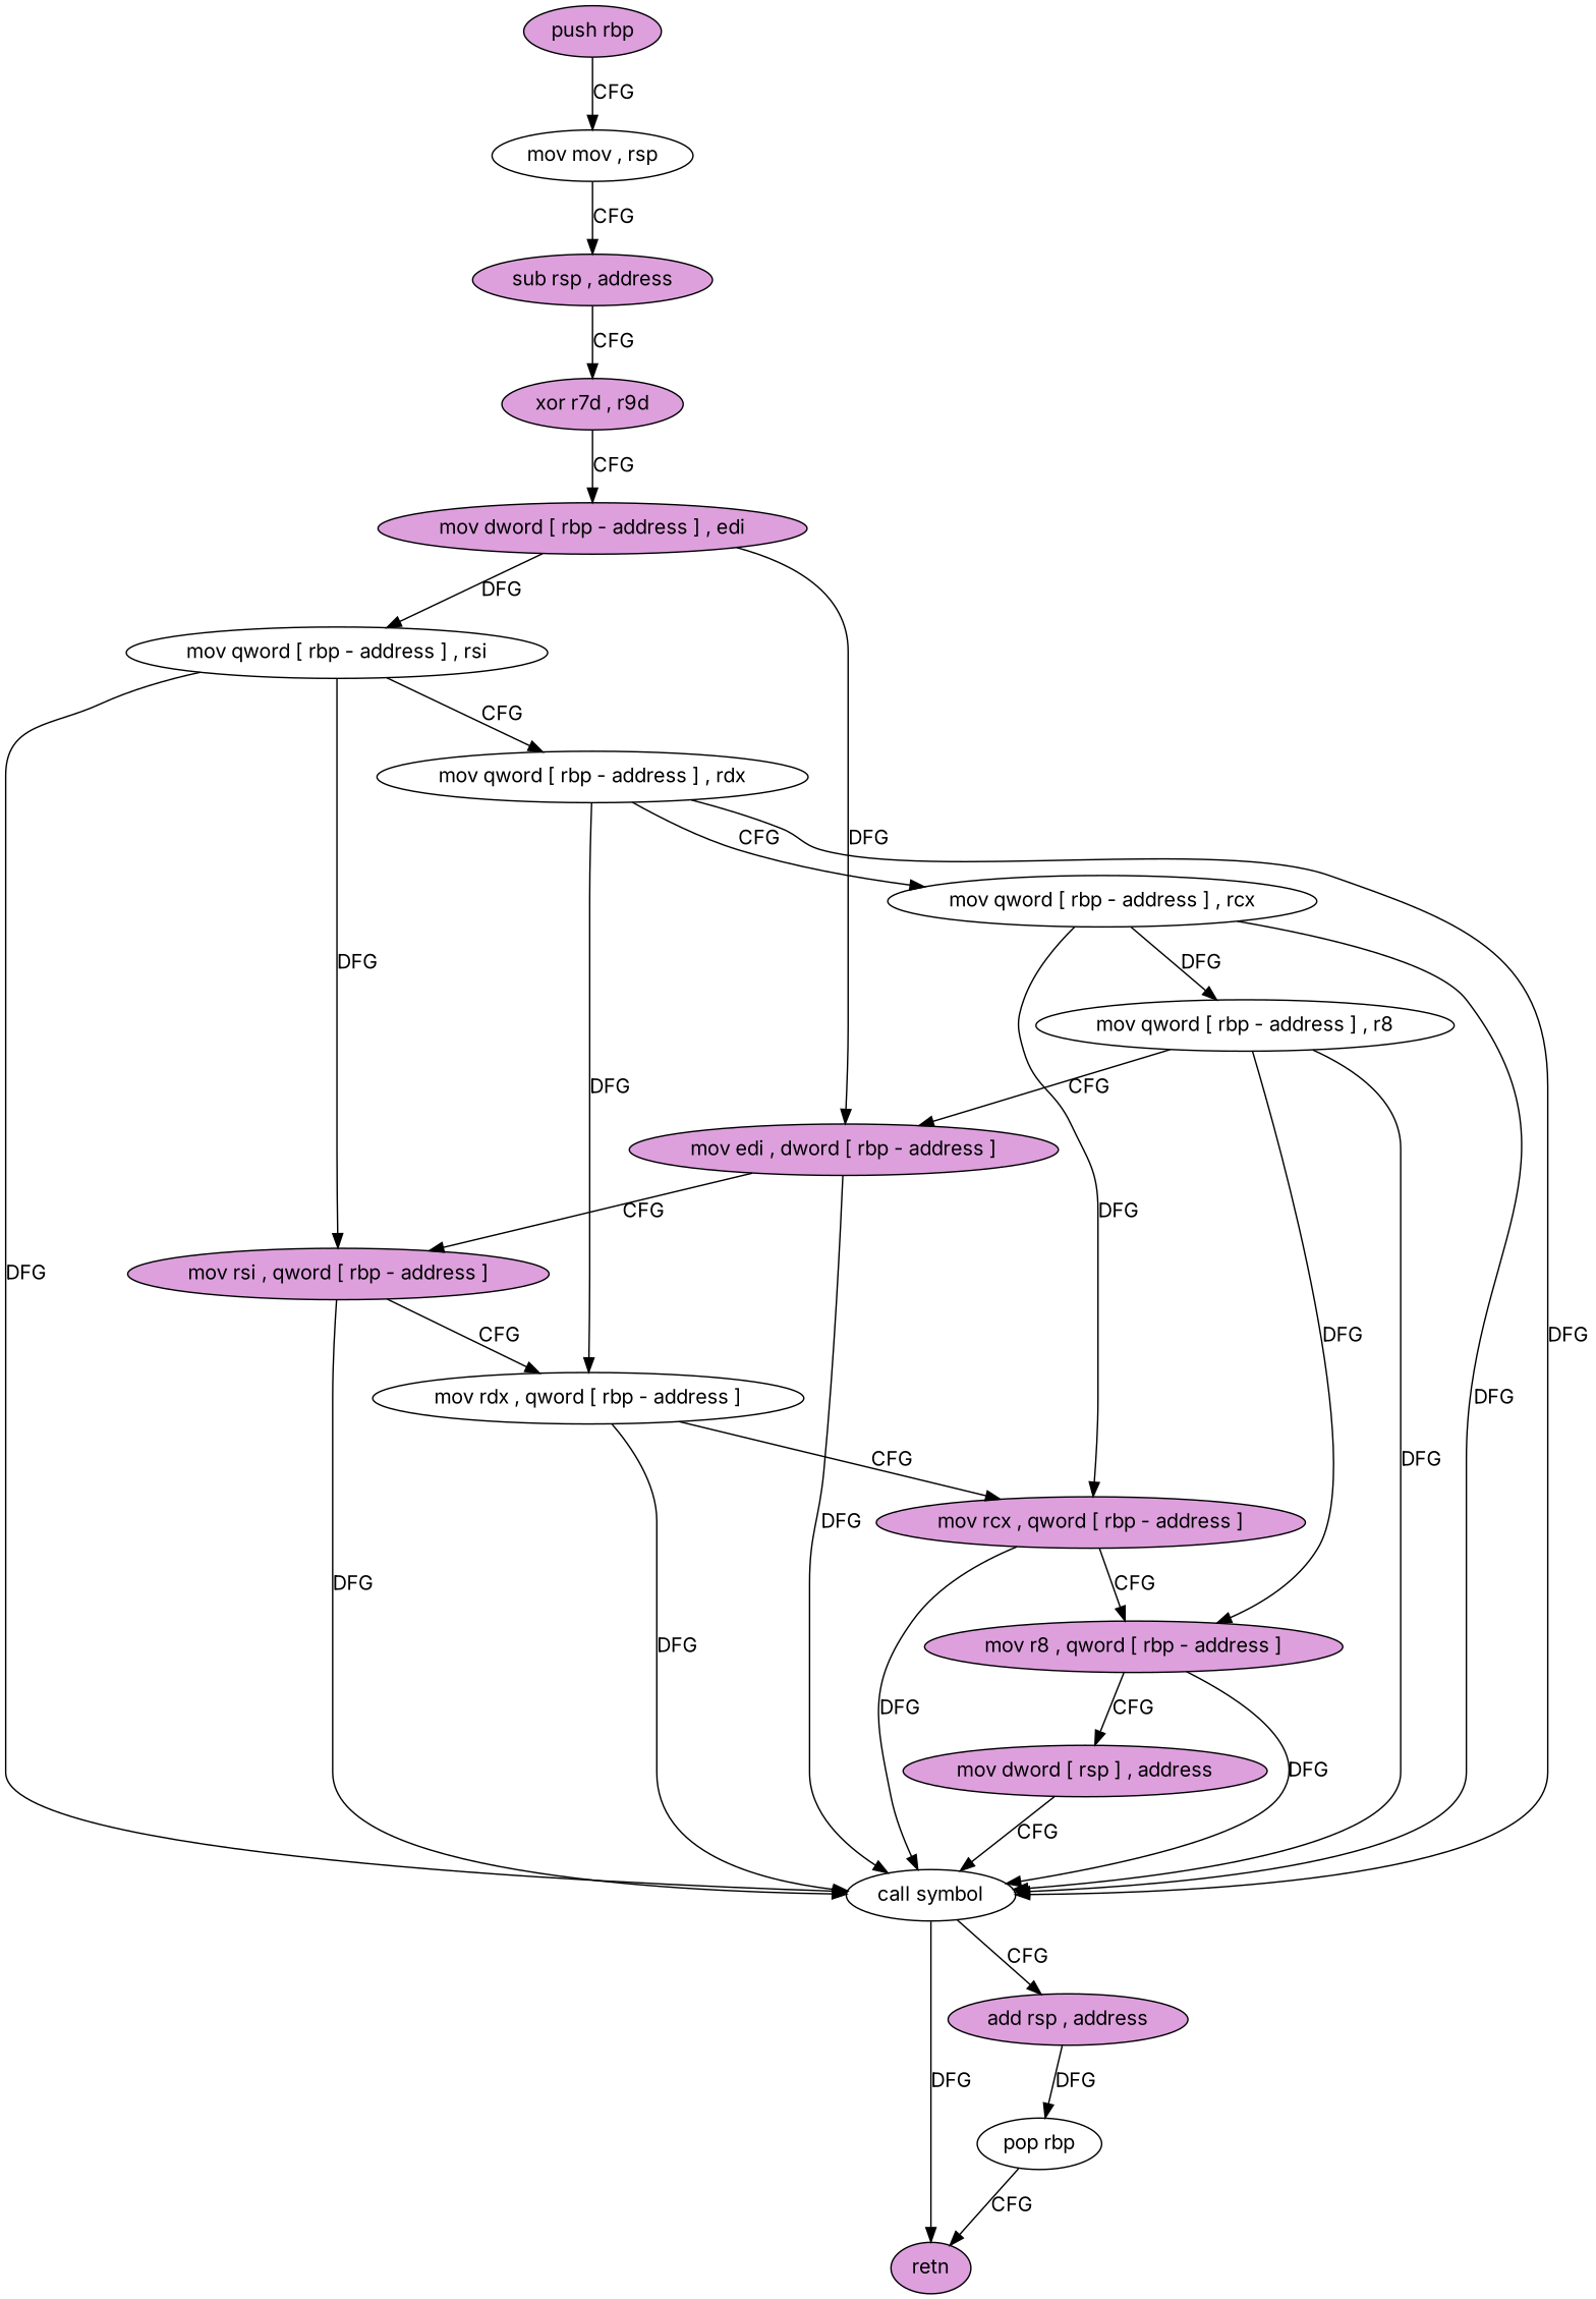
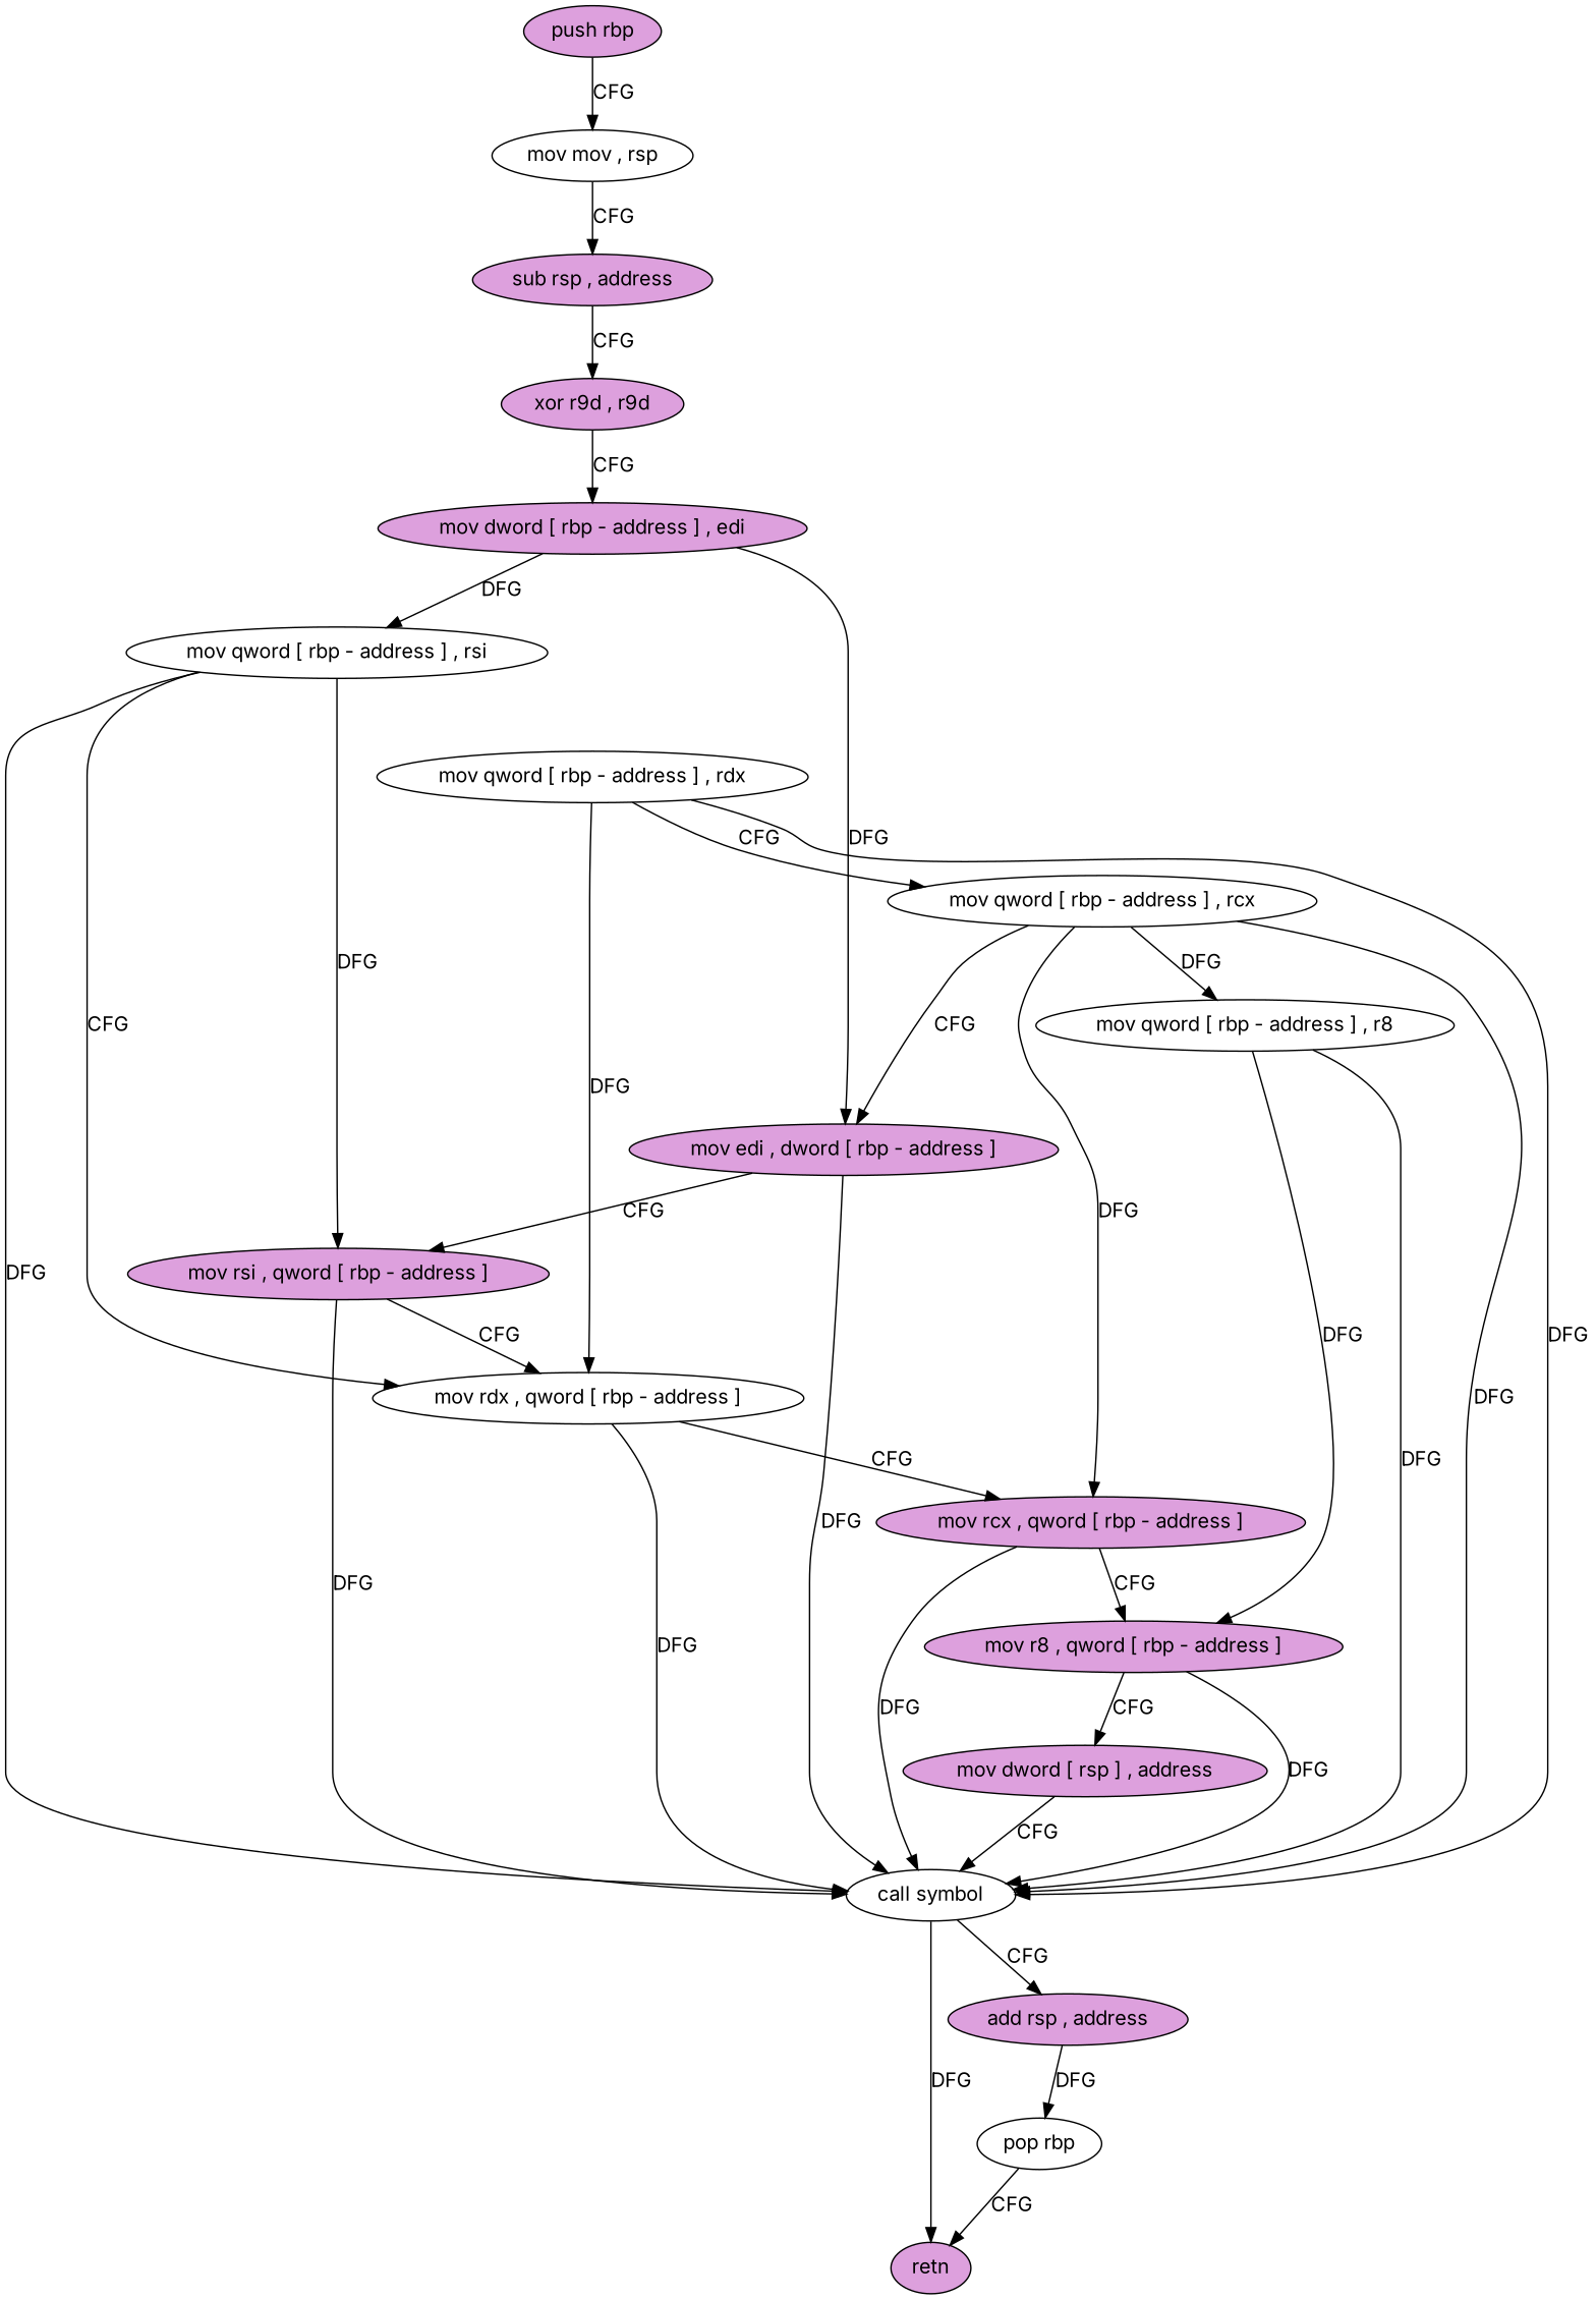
  digraph {
    fontname=Inter
    node [fillcolor=plum fontname=Inter style=filled]
    edge [fontname=Inter]
    n1 [label="push rbp"]
    n2 [fillcolor=white label="mov mov , rsp"]
    n3 [label="sub rsp , address"]
-   n4 [label="xor r7d , r9d"]
+   n4 [label="xor r9d , r9d"]
    n5 [label="mov dword [ rbp - address ] , edi"]
    n6 [fillcolor=white label="mov qword [ rbp - address ] , rsi"]
    n7 [label="mov edi , dword [ rbp - address ]"]
    n8 [fillcolor=white label="mov qword [ rbp - address ] , rdx"]
    n9 [label="mov rsi , qword [ rbp - address ]"]
    n10 [fillcolor=white label="call symbol"]
    n11 [fillcolor=white label="mov qword [ rbp - address ] , rcx"]
    n12 [fillcolor=white label="mov rdx , qword [ rbp - address ]"]
    n13 [label="add rsp , address"]
    n14 [label=retn]
    n15 [fillcolor=white label="mov qword [ rbp - address ] , r8"]
    n16 [label="mov rcx , qword [ rbp - address ]"]
    n17 [label="mov r8 , qword [ rbp - address ]"]
    n18 [label="mov dword [ rsp ] , address"]
    n19 [fillcolor=white label="pop rbp"]
    n1 -> n2 [label=CFG]
    n2 -> n3 [label=CFG]
    n3 -> n4 [label=CFG]
    n4 -> n5 [label=CFG]
    n5 -> n6 [label=DFG]
    n5 -> n7 [label=DFG]
-   n6 -> n8 [label=CFG]
+   n6 -> n12 [label=CFG]
    n6 -> n9 [label=DFG]
    n6 -> n10 [label=DFG]
    n7 -> n9 [label=CFG]
    n7 -> n10 [label=DFG]
    n8 -> n10 [label=DFG]
    n8 -> n11 [label=CFG]
    n8 -> n12 [label=DFG]
    n9 -> n10 [label=DFG]
    n9 -> n12 [label=CFG]
    n10 -> n13 [label=CFG]
    n10 -> n14 [label=DFG]
    n11 -> n10 [label=DFG]
    n11 -> n15 [label=DFG]
    n11 -> n16 [label=DFG]
    n12 -> n10 [label=DFG]
    n12 -> n16 [label=CFG]
    n13 -> n19 [label=DFG]
-   n15 -> n7 [label=CFG]
+   n11 -> n7 [label=CFG]
    n15 -> n10 [label=DFG]
    n15 -> n17 [label=DFG]
    n16 -> n10 [label=DFG]
    n16 -> n17 [label=CFG]
    n17 -> n10 [label=DFG]
    n17 -> n18 [label=CFG]
    n18 -> n10 [label=CFG]
    n19 -> n14 [label=CFG]
  }
